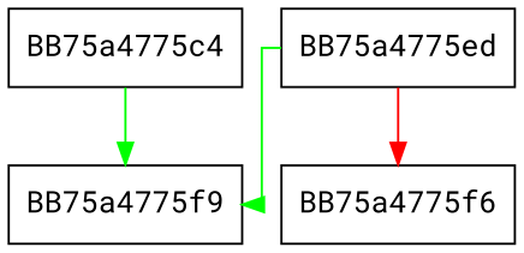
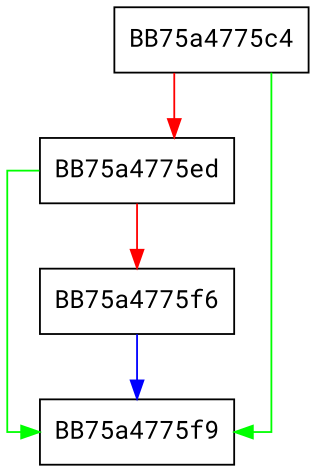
  digraph {
    fontname="Roboto Mono"
    splines=ortho
    node [fontname="Roboto Mono" shape=box]
    edge [color=red fontname="Roboto Mono"]
    BB75a4775c4
    BB75a4775ed
    BB75a4775f9
    BB75a4775f6
+   BB75a4775c4 -> BB75a4775ed
    BB75a4775c4 -> BB75a4775f9 [color=green]
    BB75a4775ed -> BB75a4775f9 [color=green]
    BB75a4775ed -> BB75a4775f6
+   BB75a4775f6 -> BB75a4775f9 [color=blue]
  }
